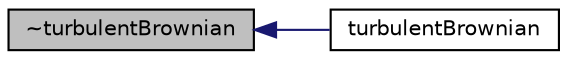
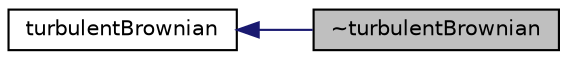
  digraph {
    rankdir=LR
    fontname="DejaVu Sans"
    node [color=black fontname="DejaVu Sans" fontsize=10 shape=record]
    n1 [fillcolor=grey75 fontcolor=black height=0.2 label="~turbulentBrownian" style=filled width=0.4]
    n2 [height=0.2 label=turbulentBrownian width=0.4]
-   n1 -> n2 [color=midnightblue dir=back fontname="DejaVu Sans" fontsize=10 labelfontname=Helvetica labelfontsize=10 style=solid]
+   n2 -> n1 [color=midnightblue dir=back fontname="DejaVu Sans" fontsize=10 labelfontname=Helvetica labelfontsize=10 style=solid]
  }
